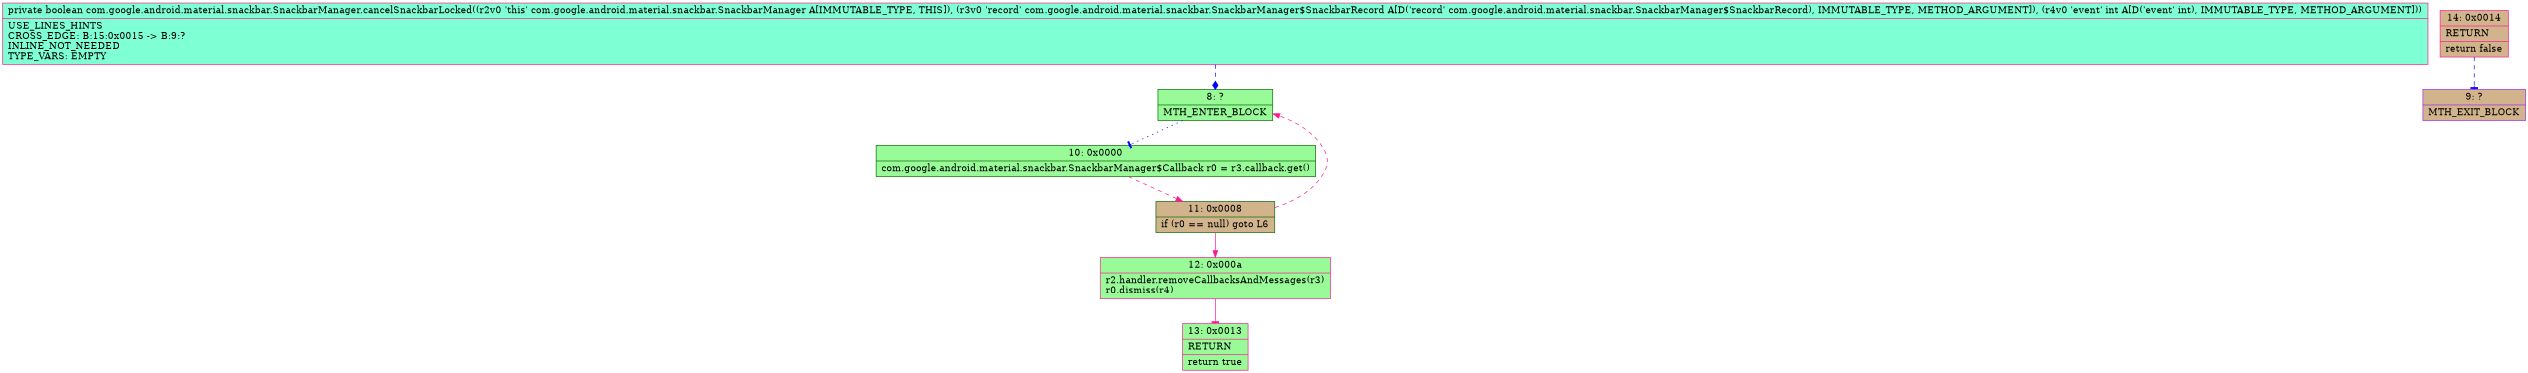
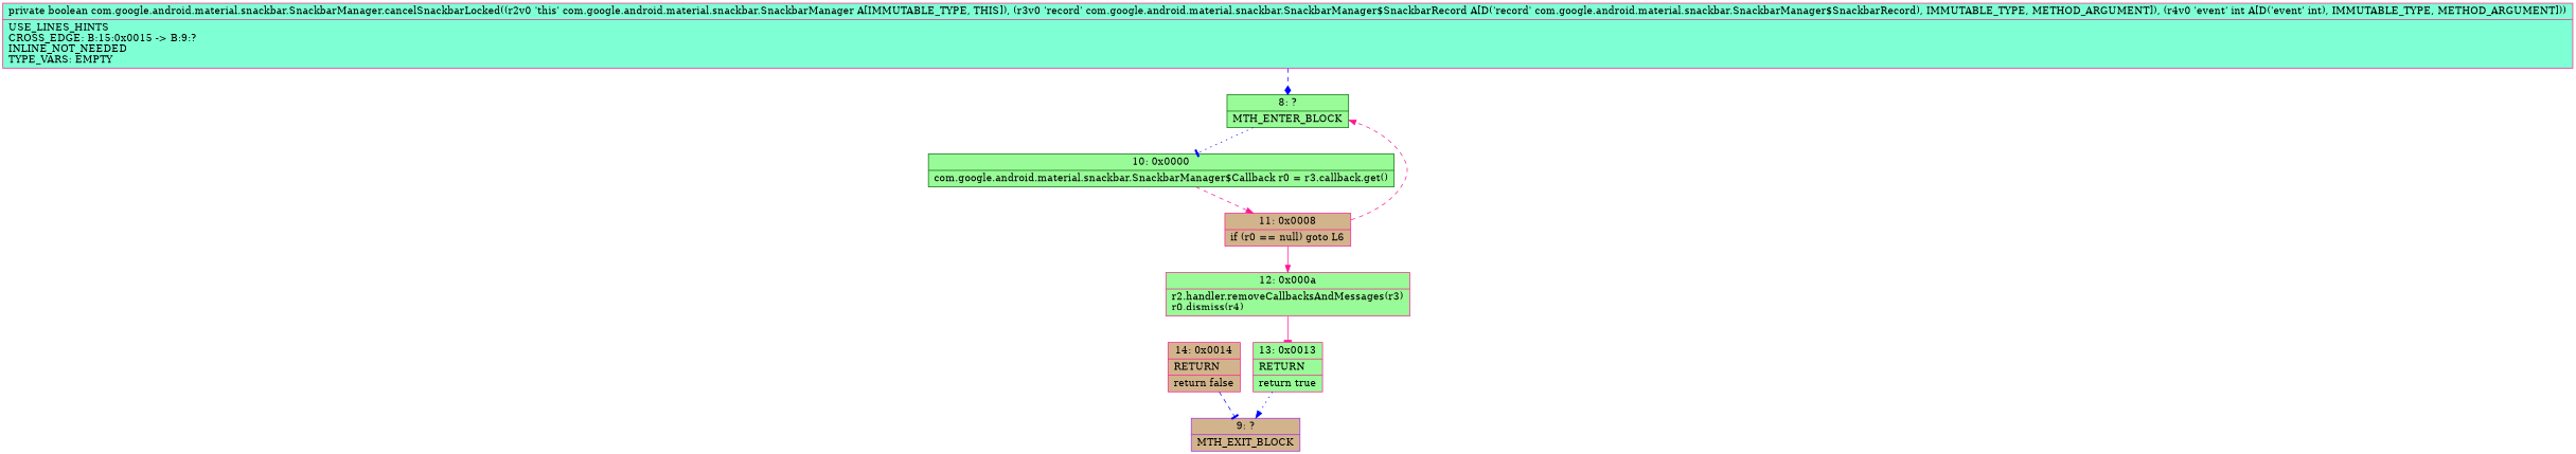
  digraph {
    node [color=deeppink fillcolor=palegreen shape=record style=filled]
    edge [arrowhead=normal color=blue style=dashed]
    n1 [color=darkgreen label="{8\:\ ?|MTH_ENTER_BLOCK\l}"]
    n2 [color=darkgreen label="{10\:\ 0x0000|com.google.android.material.snackbar.SnackbarManager$Callback r0 = r3.callback.get()\l}"]
-   n3 [color=darkgreen fillcolor=tan label="{11\:\ 0x0008|if (r0 == null) goto L6\l}"]
+   n3 [fillcolor=tan label="{11\:\ 0x0008|if (r0 == null) goto L6\l}"]
    n4 [label="{12\:\ 0x000a|r2.handler.removeCallbacksAndMessages(r3)\lr0.dismiss(r4)\l}"]
    n5 [label="{13\:\ 0x0013|RETURN\l|return true\l}"]
    n6 [fillcolor=tan label="{14\:\ 0x0014|RETURN\l|return false\l}"]
    n7 [color=purple fillcolor=tan label="{9\:\ ?|MTH_EXIT_BLOCK\l}"]
    n8 [fillcolor=aquamarine label="{private boolean com.google.android.material.snackbar.SnackbarManager.cancelSnackbarLocked((r2v0 'this' com.google.android.material.snackbar.SnackbarManager A[IMMUTABLE_TYPE, THIS]), (r3v0 'record' com.google.android.material.snackbar.SnackbarManager$SnackbarRecord A[D('record' com.google.android.material.snackbar.SnackbarManager$SnackbarRecord), IMMUTABLE_TYPE, METHOD_ARGUMENT]), (r4v0 'event' int A[D('event' int), IMMUTABLE_TYPE, METHOD_ARGUMENT]))  | USE_LINES_HINTS\lCROSS_EDGE: B:15:0x0015 \-\> B:9:?\lINLINE_NOT_NEEDED\lTYPE_VARS: EMPTY\l}"]
    n1 -> n2 [arrowhead=tee style=dotted]
    n2 -> n3 [color=deeppink]
    n3 -> n1 [color=deeppink]
    n3 -> n4 [color=deeppink style=solid]
    n4 -> n5 [arrowhead=tee color=deeppink style=solid]
+   n5 -> n7 [style=dotted]
    n6 -> n7 [arrowhead=tee]
    n8 -> n1 [arrowhead=diamond]
  }
